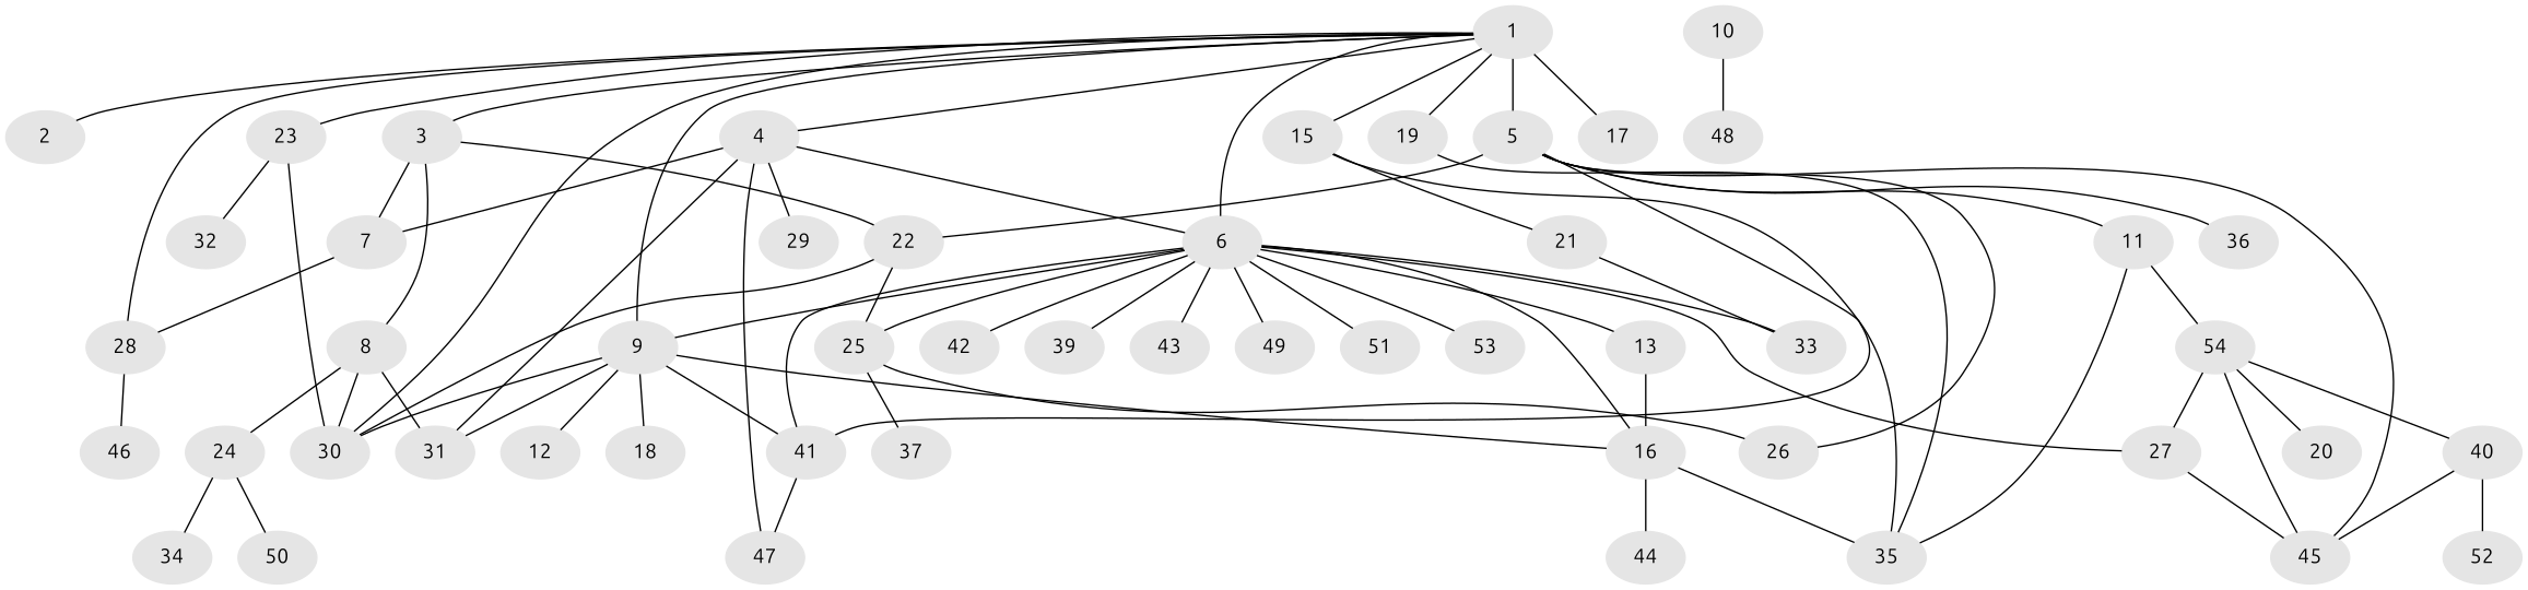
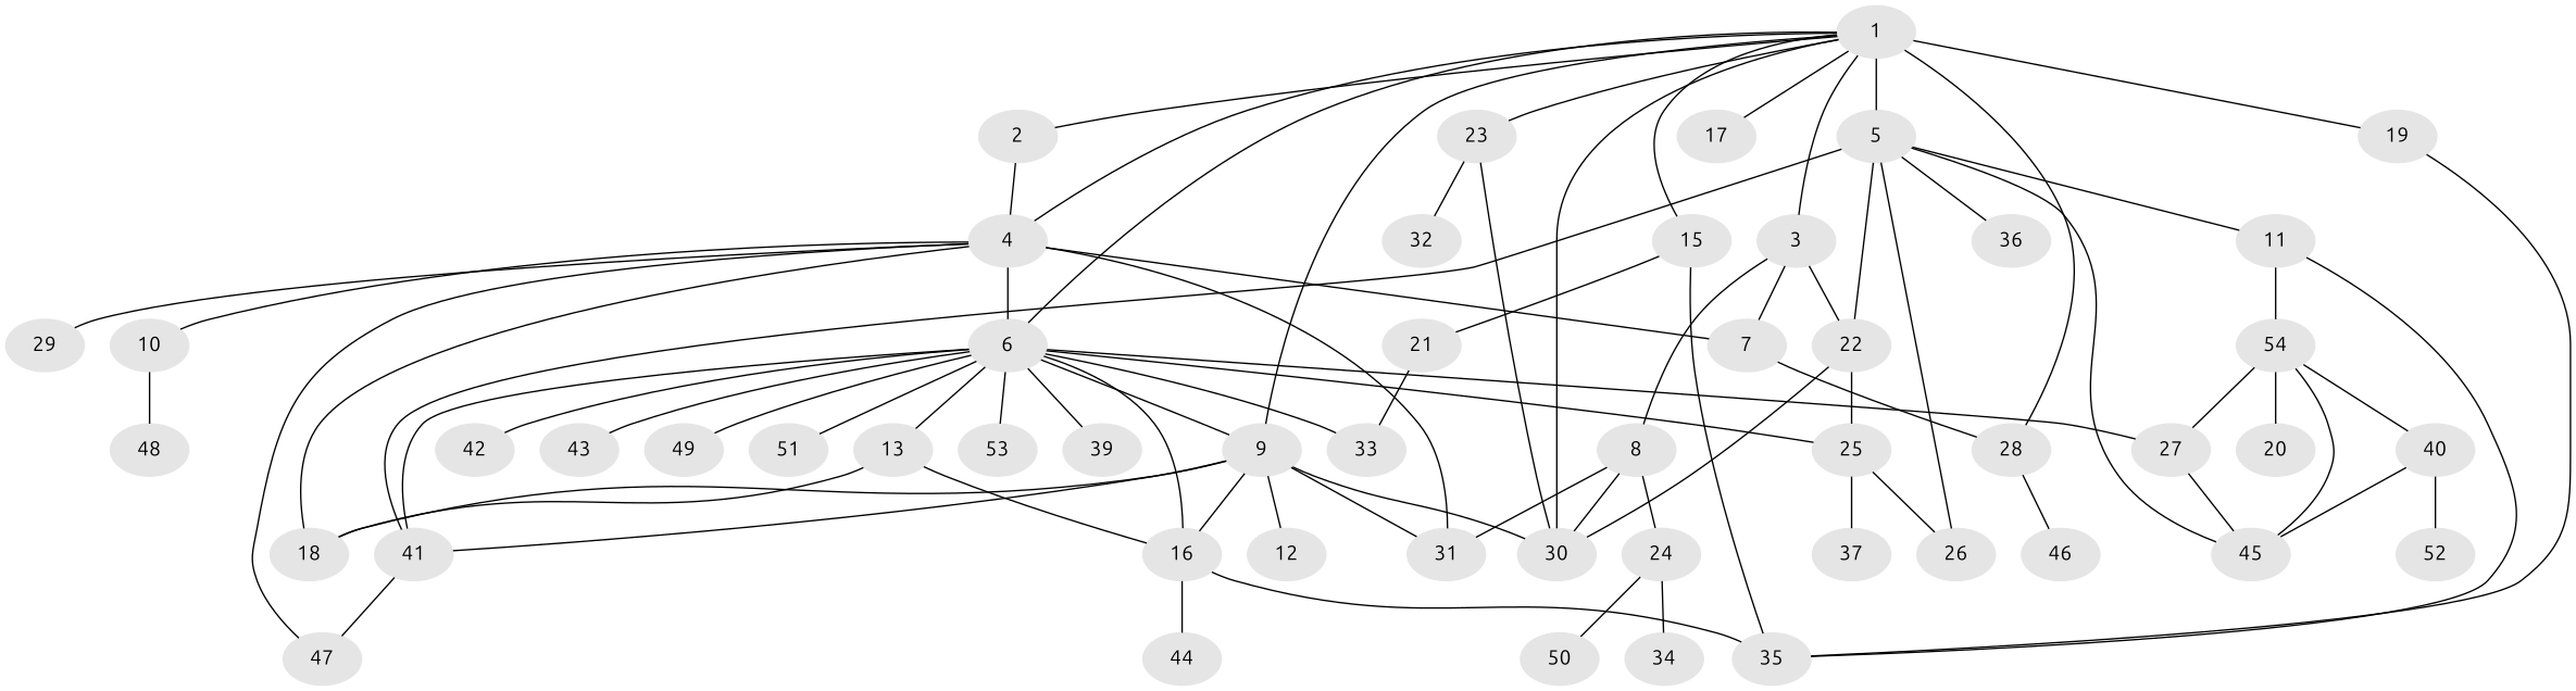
  graph {
    fontname=Ubuntu
    node [color=gray90 fontname=Ubuntu style=filled]
    edge [fontname=Ubuntu weight=1.0]
    1
    2
    3
    4
    5
    6
    9
    15
    17
    19
    23
    28
    30
    7
    8
    22
    10
    18
    29
    31
    47
    11
    26
    36
    41
    45
    13
    16
    25
    27
    33
    39
    42
    43
    49
    51
    53
    12
    35
    21
    32
    46
    24
    48
    n45 [label=54]
    44
    37
    34
    50
    20
    40
    52
    1 -- 2
    1 -- 3
    1 -- 4
    1 -- 5 [weight=10.0]
    1 -- 6
    1 -- 9
    1 -- 15
    1 -- 17
    1 -- 19
    1 -- 23
    1 -- 28
    1 -- 30
+   2 -- 4
    3 -- 7 [weight=2.0]
    3 -- 8
    3 -- 22
    4 -- 6
    4 -- 7
+   4 -- 10
+   4 -- 18
    4 -- 29
    4 -- 31
    4 -- 47
    5 -- 22
    5 -- 11
    5 -- 26
    5 -- 36
    5 -- 41
    5 -- 45
    6 -- 9
    6 -- 41
    6 -- 13
    6 -- 16
    6 -- 25
    6 -- 27
    6 -- 33
    6 -- 39
    6 -- 42
    6 -- 43
    6 -- 49
    6 -- 51
    6 -- 53
    9 -- 30
    9 -- 18
    9 -- 31
    9 -- 41
    9 -- 16
    9 -- 12
    15 -- 35
    15 -- 21
    19 -- 35
    23 -- 30
    23 -- 32
    28 -- 46
    7 -- 28
    8 -- 30
    8 -- 31
    8 -- 24
    22 -- 30 [weight=2.0]
    22 -- 25
    10 -- 48
    11 -- 35
    11 -- n45
    41 -- 47
+   13 -- 18
    13 -- 16 [weight=2.0]
    16 -- 35 [weight=2.0]
    16 -- 44
    25 -- 26
    25 -- 37 [weight=2.0]
    27 -- 45
    21 -- 33
    24 -- 34
    24 -- 50
    n45 -- 45
    n45 -- 27 [weight=2.0]
    n45 -- 20
    n45 -- 40
    40 -- 45
    40 -- 52
  }
